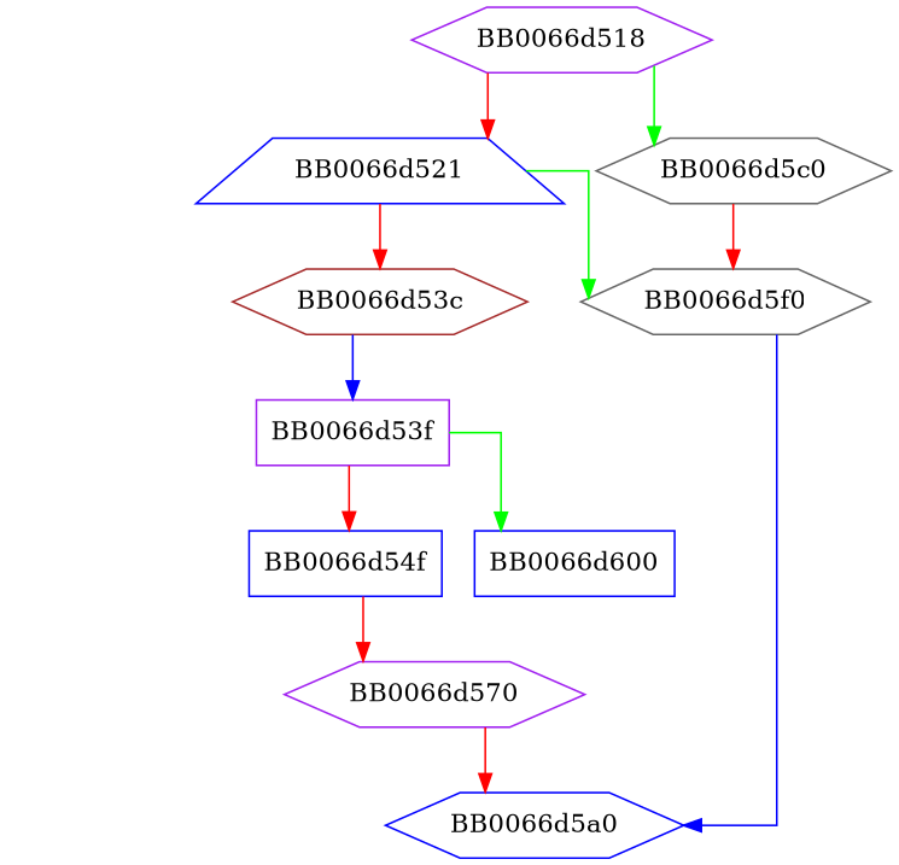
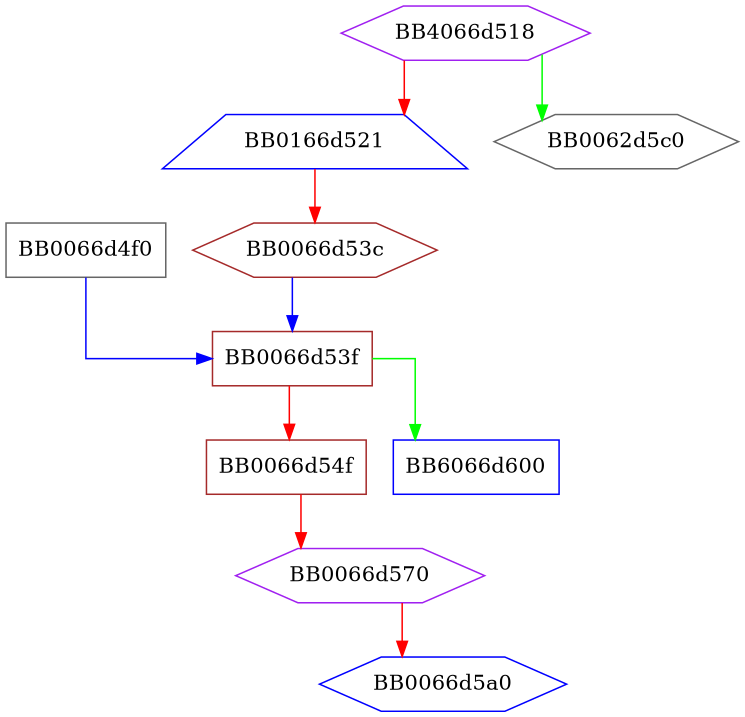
  digraph {
    splines=ortho
    node [color=gray40 shape=hexagon]
    edge [color=red]
-   BB0066d53f [color=purple shape=box]
-   BB0066d600 [color=blue shape=box]
-   BB0066d54f [color=blue shape=box]
+   BB0066d4f0 [shape=box]
+   BB0066d53f [color=brown shape=box]
+   BB0066d600 [color=blue shape=box label=BB6066d600]
+   BB0066d54f [color=brown shape=box]
    BB0066d570 [color=purple]
-   BB0066d518 [color=purple]
-   BB0066d5c0
-   BB0066d521 [color=blue shape=trapezium]
-   BB0066d5f0
+   BB0066d518 [color=purple label=BB4066d518]
+   BB0066d5c0 [label=BB0062d5c0]
+   BB0066d521 [color=blue shape=trapezium label=BB0166d521]
    BB0066d53c [color=brown]
    BB0066d5a0 [color=blue]
+   BB0066d4f0 -> BB0066d53f [color=blue]
    BB0066d53f -> BB0066d600 [color=green]
    BB0066d53f -> BB0066d54f
    BB0066d54f -> BB0066d570
    BB0066d570 -> BB0066d5a0
    BB0066d518 -> BB0066d5c0 [color=green]
    BB0066d518 -> BB0066d521
-   BB0066d5c0 -> BB0066d5f0
-   BB0066d521 -> BB0066d5f0 [color=green]
    BB0066d521 -> BB0066d53c
-   BB0066d5f0 -> BB0066d5a0 [color=blue]
    BB0066d53c -> BB0066d53f [color=blue]
  }
